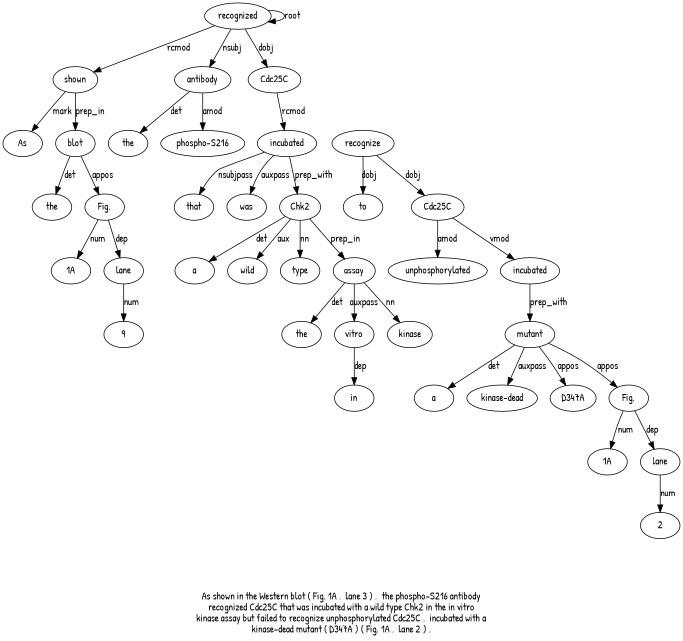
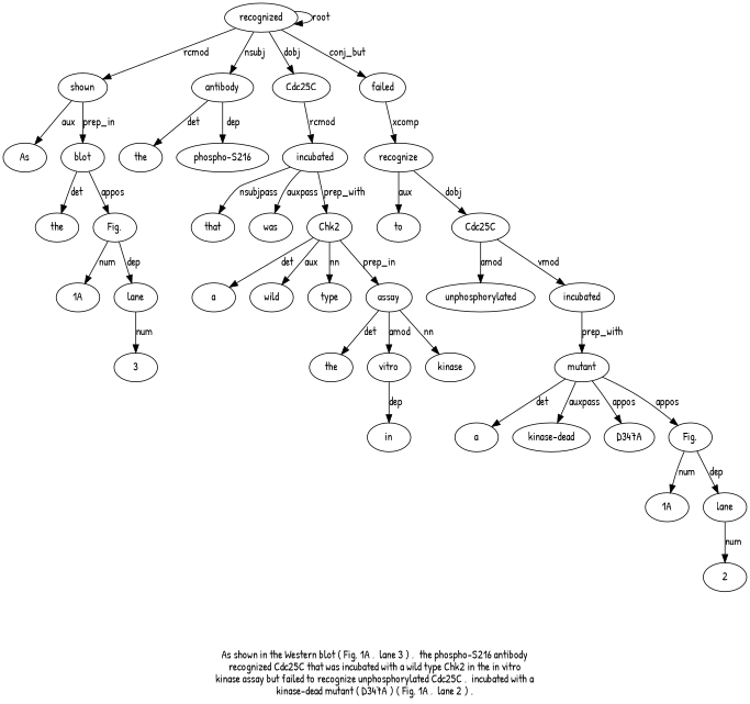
  digraph {
    fontname="Patrick Hand"
    label="As shown in the Western blot ( Fig. 1A ,  lane 3 ) ,  the phospho-S216 antibody\nrecognized Cdc25C that was incubated with a wild type Chk2 in the in vitro\nkinase assay but failed to recognize unphosphorylated Cdc25C ,  incubated with a\nkinase-dead mutant ( D347A ) ( Fig. 1A ,  lane 2 ) ."
    node [fillcolor=white fontname="Patrick Hand" style=filled]
    edge [fontname="Patrick Hand"]
    n1 [label=shown]
    n2 [label=As]
    n3 [label=blot]
    n4 [label=the]
    n5 [label="Fig."]
    n6 [label=recognized]
    n7 [label=antibody]
    n8 [label=Cdc25C]
+   n9 [label=failed]
    n10 [label=the]
    n11 [label="phospho-S216"]
    n12 [label=incubated]
    n13 [label=recognize]
    n14 [label="1A"]
    n15 [label=lane]
-   n16 [label=9]
+   n16 [label=3]
    n17 [label=that]
    n18 [label=was]
    n19 [label=Chk2]
    n20 [label=a]
    n21 [label=wild]
    n22 [label=type]
    n23 [label=assay]
    n24 [label=the]
    n25 [label=vitro]
    n26 [label=kinase]
    n27 [label=in]
    n28 [label=to]
    n29 [label=Cdc25C]
    n30 [label=unphosphorylated]
    n31 [label=incubated]
    n32 [label=mutant]
    n33 [label=a]
    n34 [label="kinase-dead"]
    n35 [label=D347A]
    n36 [label="Fig."]
    n37 [label="1A"]
    n38 [label=lane]
    n39 [label=2]
-   n1 -> n2 [label=mark]
+   n1 -> n2 [label=aux]
    n1 -> n3 [label=prep_in]
    n3 -> n4 [label=det]
    n3 -> n5 [label=appos]
    n5 -> n14 [label=num]
    n5 -> n15 [label=dep]
    n6 -> n1 [label=rcmod]
    n6 -> n6 [label=root]
    n6 -> n7 [label=nsubj]
    n6 -> n8 [label=dobj]
+   n6 -> n9 [label=conj_but]
    n7 -> n10 [label=det]
-   n7 -> n11 [label=amod]
+   n7 -> n11 [label=dep]
    n8 -> n12 [label=rcmod]
+   n9 -> n13 [label=xcomp]
    n12 -> n17 [label=nsubjpass]
    n12 -> n18 [label=auxpass]
    n12 -> n19 [label=prep_with]
-   n13 -> n28 [label=dobj]
+   n13 -> n28 [label=aux]
    n13 -> n29 [label=dobj]
    n15 -> n16 [label=num]
    n19 -> n20 [label=det]
    n19 -> n21 [label=aux]
    n19 -> n22 [label=nn]
    n19 -> n23 [label=prep_in]
    n23 -> n24 [label=det]
-   n23 -> n25 [label=auxpass]
+   n23 -> n25 [label=amod]
    n23 -> n26 [label=nn]
    n25 -> n27 [label=dep]
    n29 -> n30 [label=amod]
    n29 -> n31 [label=vmod]
    n31 -> n32 [label=prep_with]
    n32 -> n33 [label=det]
    n32 -> n34 [label=auxpass]
    n32 -> n35 [label=appos]
    n32 -> n36 [label=appos]
    n36 -> n37 [label=num]
    n36 -> n38 [label=dep]
    n38 -> n39 [label=num]
  }
